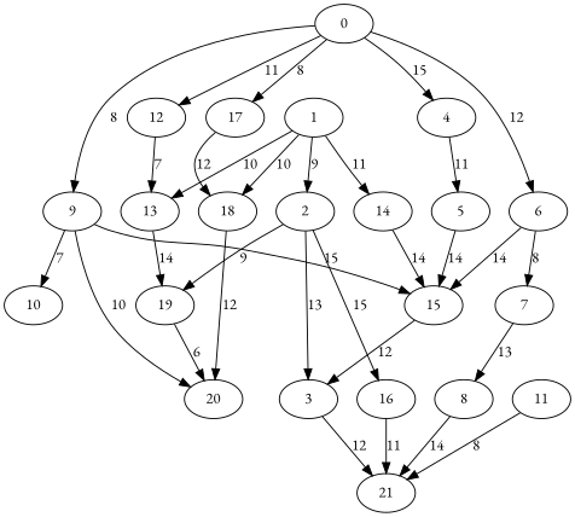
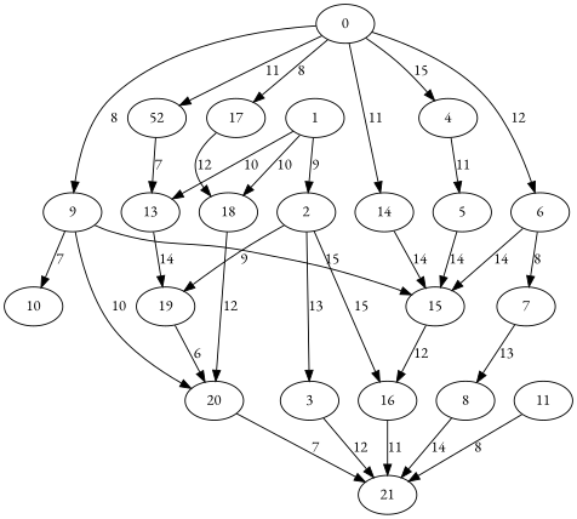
  digraph {
    fontname="EB Garamond"
    node [fontname="EB Garamond"]
    edge [fontname="EB Garamond"]
    0
    4
    6
    9
-   12
+   12 [label=52]
    14
    17
    1
    2
    13
    18
    5
    15
    7
    10
    20
    3
    16
    19
    8
    21
    11
    0 -> 4 [label=15]
    0 -> 6 [label=12]
    0 -> 9 [label=8]
    0 -> 12 [label=11]
-   1 -> 14 [label=11]
+   0 -> 14 [label=11]
    0 -> 17 [label=8]
    4 -> 5 [label=11]
    6 -> 15 [label=14]
    6 -> 7 [label=8]
    9 -> 15 [label=15]
    9 -> 10 [label=7]
    9 -> 20 [label=10]
    12 -> 13 [label=7]
    14 -> 15 [label=14]
    17 -> 18 [label=12]
    1 -> 2 [label=9]
    1 -> 13 [label=10]
    1 -> 18 [label=10]
    2 -> 3 [label=13]
    2 -> 16 [label=15]
    2 -> 19 [label=9]
    13 -> 19 [label=14]
    18 -> 20 [label=12]
    5 -> 15 [label=14]
-   15 -> 3 [label=12]
+   15 -> 16 [label=12]
    7 -> 8 [label=13]
+   20 -> 21 [label=7]
    3 -> 21 [label=12]
    16 -> 21 [label=11]
    19 -> 20 [label=6]
    8 -> 21 [label=14]
    11 -> 21 [label=8]
  }
